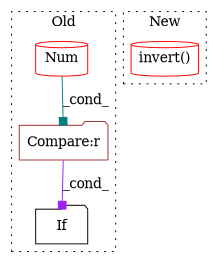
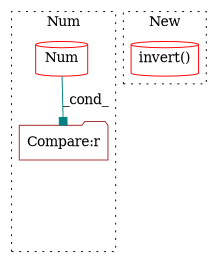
  digraph {
    node [color=red shape=folder]
    edge [arrowhead=box]
-   n1 [a=96 color=black l=3 label=If s=14813]
    n2 [a=40 color=brown l=22 label="Compare:r" s=14816]
    n3 [a=76 l=1 label=Num s=14837 shape=cylinder]
    n4 [a=75 l="33,1" label="invert()" s="16444,16497" shape=cylinder]
    subgraph cluster_1 {
-     label=Old
+     label=Num
      style=dotted
-     n1
      n2
      n3
    }
    subgraph cluster_2 {
      label=New
      style=dotted
      n4
    }
-   n2 -> n1 [color=purple label=_cond_]
    n3 -> n2 [color=teal label=_cond_]
  }
